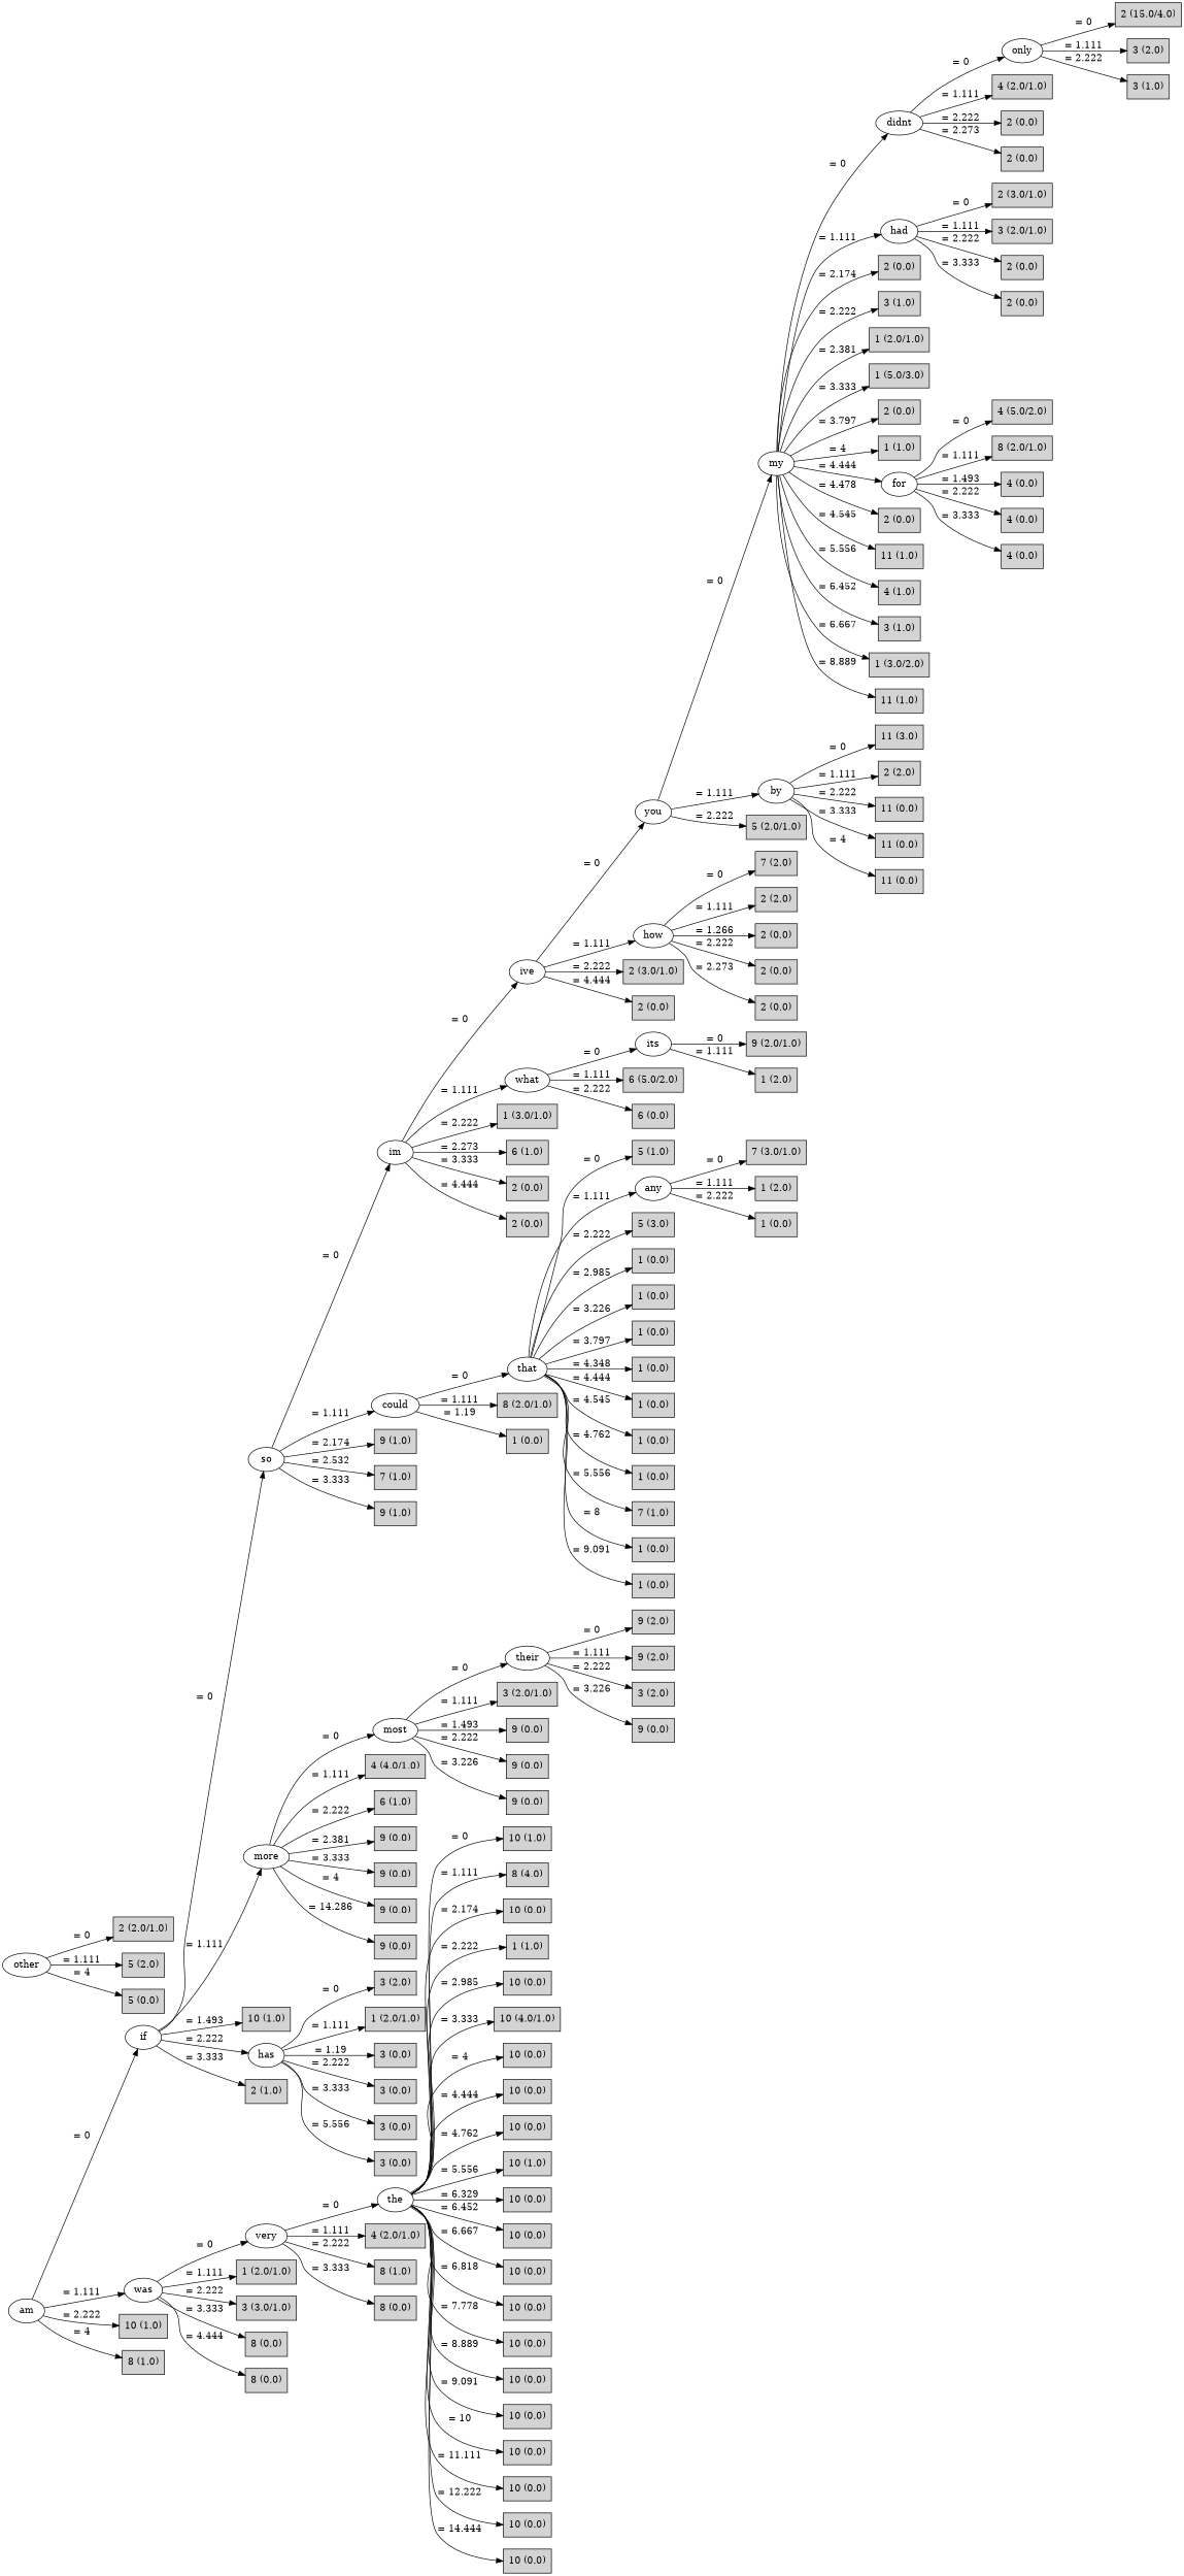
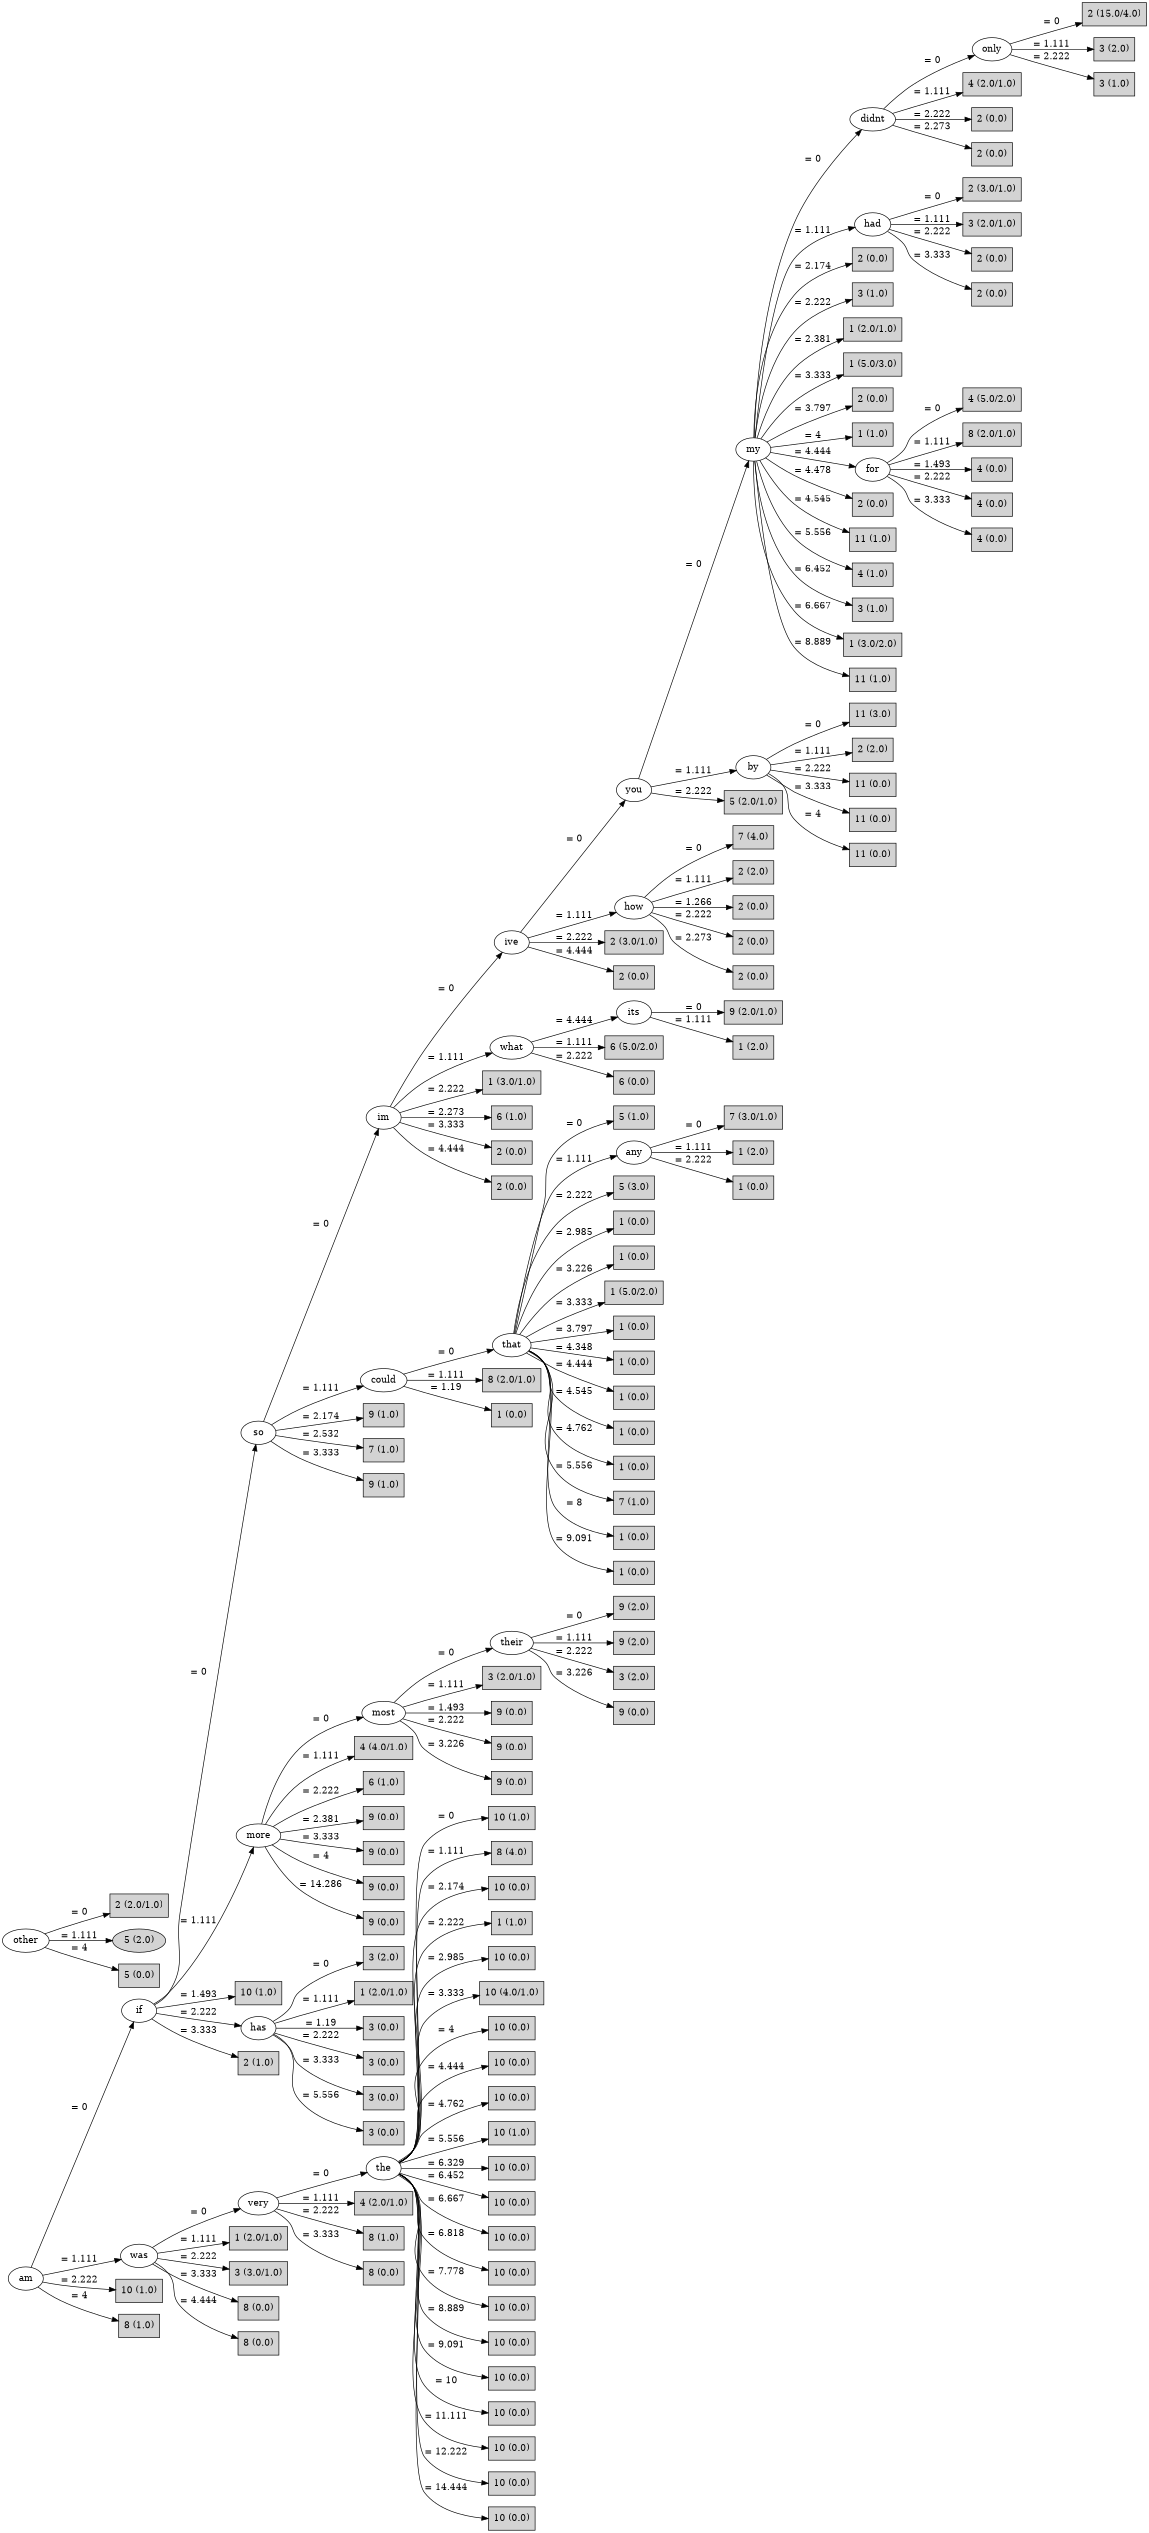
  digraph {
    rankdir=LR
    node [shape=box style=filled]
    n1 [label=am shape="" style=""]
    n2 [label=if shape="" style=""]
    n3 [label=was shape="" style=""]
    n4 [label="10 (1.0)"]
    n5 [label="8 (1.0)"]
    n6 [label=so shape="" style=""]
    n7 [label=more shape="" style=""]
    n8 [label="10 (1.0)"]
    n9 [label=has shape="" style=""]
    n10 [label="2 (1.0)"]
    n11 [label=very shape="" style=""]
    n12 [label="1 (2.0/1.0)"]
    n13 [label="3 (3.0/1.0)"]
    n14 [label="8 (0.0)"]
    n15 [label="8 (0.0)"]
    n16 [label=im shape="" style=""]
    n17 [label=could shape="" style=""]
    n18 [label="9 (1.0)"]
    n19 [label="7 (1.0)"]
    n20 [label="9 (1.0)"]
    n21 [label=most shape="" style=""]
    n22 [label="4 (4.0/1.0)"]
    n23 [label="6 (1.0)"]
    n24 [label="9 (0.0)"]
    n25 [label="9 (0.0)"]
    n26 [label="9 (0.0)"]
    n27 [label="9 (0.0)"]
    n28 [label="3 (2.0)"]
    n29 [label="1 (2.0/1.0)"]
    n30 [label="3 (0.0)"]
    n31 [label="3 (0.0)"]
    n32 [label="3 (0.0)"]
    n33 [label="3 (0.0)"]
    n34 [label=ive shape="" style=""]
    n35 [label=what shape="" style=""]
    n36 [label="1 (3.0/1.0)"]
    n37 [label="6 (1.0)"]
    n38 [label="2 (0.0)"]
    n39 [label="2 (0.0)"]
    n40 [label=that shape="" style=""]
    n41 [label="8 (2.0/1.0)"]
    n42 [label="1 (0.0)"]
    n43 [label=other shape="" style=""]
    n44 [label="2 (2.0/1.0)"]
-   n45 [label="5 (2.0)"]
+   n45 [label="5 (2.0)" shape=ellipse]
    n46 [label="5 (0.0)"]
    n47 [label=you shape="" style=""]
    n48 [label=how shape="" style=""]
    n49 [label="2 (3.0/1.0)"]
    n50 [label="2 (0.0)"]
    n51 [label=its shape="" style=""]
    n52 [label="6 (5.0/2.0)"]
    n53 [label="6 (0.0)"]
    n54 [label=my shape="" style=""]
    n55 [label=by shape="" style=""]
    n56 [label="5 (2.0/1.0)"]
-   n57 [label="7 (2.0)"]
+   n57 [label="7 (4.0)"]
    n58 [label="2 (2.0)"]
    n59 [label="2 (0.0)"]
    n60 [label="2 (0.0)"]
    n61 [label="2 (0.0)"]
    n62 [label=didnt shape="" style=""]
    n63 [label=had shape="" style=""]
    n64 [label="2 (0.0)"]
    n65 [label="3 (1.0)"]
    n66 [label="1 (2.0/1.0)"]
    n67 [label="1 (5.0/3.0)"]
    n68 [label="2 (0.0)"]
    n69 [label="1 (1.0)"]
    n70 [label=for shape="" style=""]
    n71 [label="2 (0.0)"]
    n72 [label="11 (1.0)"]
    n73 [label="4 (1.0)"]
    n74 [label="3 (1.0)"]
    n75 [label="1 (3.0/2.0)"]
    n76 [label="11 (1.0)"]
    n77 [label="11 (3.0)"]
    n78 [label="2 (2.0)"]
    n79 [label="11 (0.0)"]
    n80 [label="11 (0.0)"]
    n81 [label="11 (0.0)"]
    n82 [label=only shape="" style=""]
    n83 [label="4 (2.0/1.0)"]
    n84 [label="2 (0.0)"]
    n85 [label="2 (0.0)"]
    n86 [label="2 (3.0/1.0)"]
    n87 [label="3 (2.0/1.0)"]
    n88 [label="2 (0.0)"]
    n89 [label="2 (0.0)"]
    n90 [label="4 (5.0/2.0)"]
    n91 [label="8 (2.0/1.0)"]
    n92 [label="4 (0.0)"]
    n93 [label="4 (0.0)"]
    n94 [label="4 (0.0)"]
    n95 [label="2 (15.0/4.0)"]
    n96 [label="3 (2.0)"]
    n97 [label="3 (1.0)"]
    n98 [label="9 (2.0/1.0)"]
    n99 [label="1 (2.0)"]
    n100 [label="5 (1.0)"]
    n101 [label=any shape="" style=""]
    n102 [label="5 (3.0)"]
    n103 [label="1 (0.0)"]
    n104 [label="1 (0.0)"]
+   n105 [label="1 (5.0/2.0)"]
    n106 [label="1 (0.0)"]
    n107 [label="1 (0.0)"]
    n108 [label="1 (0.0)"]
    n109 [label="1 (0.0)"]
    n110 [label="1 (0.0)"]
    n111 [label="7 (1.0)"]
    n112 [label="1 (0.0)"]
    n113 [label="1 (0.0)"]
    n114 [label="7 (3.0/1.0)"]
    n115 [label="1 (2.0)"]
    n116 [label="1 (0.0)"]
    n117 [label=their shape="" style=""]
    n118 [label="3 (2.0/1.0)"]
    n119 [label="9 (0.0)"]
    n120 [label="9 (0.0)"]
    n121 [label="9 (0.0)"]
    n122 [label="9 (2.0)"]
    n123 [label="9 (2.0)"]
    n124 [label="3 (2.0)"]
    n125 [label="9 (0.0)"]
    n126 [label=the shape="" style=""]
    n127 [label="4 (2.0/1.0)"]
    n128 [label="8 (1.0)"]
    n129 [label="8 (0.0)"]
    n130 [label="10 (1.0)"]
    n131 [label="8 (4.0)"]
    n132 [label="10 (0.0)"]
    n133 [label="1 (1.0)"]
    n134 [label="10 (0.0)"]
    n135 [label="10 (4.0/1.0)"]
    n136 [label="10 (0.0)"]
    n137 [label="10 (0.0)"]
    n138 [label="10 (0.0)"]
    n139 [label="10 (1.0)"]
    n140 [label="10 (0.0)"]
    n141 [label="10 (0.0)"]
    n142 [label="10 (0.0)"]
    n143 [label="10 (0.0)"]
    n144 [label="10 (0.0)"]
    n145 [label="10 (0.0)"]
    n146 [label="10 (0.0)"]
    n147 [label="10 (0.0)"]
    n148 [label="10 (0.0)"]
    n149 [label="10 (0.0)"]
    n150 [label="10 (0.0)"]
    n1 -> n2 [label="= 0"]
    n1 -> n3 [label="= 1.111"]
    n1 -> n4 [label="= 2.222"]
    n1 -> n5 [label="= 4"]
    n2 -> n6 [label="= 0"]
    n2 -> n7 [label="= 1.111"]
    n2 -> n8 [label="= 1.493"]
    n2 -> n9 [label="= 2.222"]
    n2 -> n10 [label="= 3.333"]
    n3 -> n11 [label="= 0"]
    n3 -> n12 [label="= 1.111"]
    n3 -> n13 [label="= 2.222"]
    n3 -> n14 [label="= 3.333"]
    n3 -> n15 [label="= 4.444"]
    n6 -> n16 [label="= 0"]
    n6 -> n17 [label="= 1.111"]
    n6 -> n18 [label="= 2.174"]
    n6 -> n19 [label="= 2.532"]
    n6 -> n20 [label="= 3.333"]
    n7 -> n21 [label="= 0"]
    n7 -> n22 [label="= 1.111"]
    n7 -> n23 [label="= 2.222"]
    n7 -> n24 [label="= 2.381"]
    n7 -> n25 [label="= 3.333"]
    n7 -> n26 [label="= 4"]
    n7 -> n27 [label="= 14.286"]
    n9 -> n28 [label="= 0"]
    n9 -> n29 [label="= 1.111"]
    n9 -> n30 [label="= 1.19"]
    n9 -> n31 [label="= 2.222"]
    n9 -> n32 [label="= 3.333"]
    n9 -> n33 [label="= 5.556"]
    n11 -> n126 [label="= 0"]
    n11 -> n127 [label="= 1.111"]
    n11 -> n128 [label="= 2.222"]
    n11 -> n129 [label="= 3.333"]
    n16 -> n34 [label="= 0"]
    n16 -> n35 [label="= 1.111"]
    n16 -> n36 [label="= 2.222"]
    n16 -> n37 [label="= 2.273"]
    n16 -> n38 [label="= 3.333"]
    n16 -> n39 [label="= 4.444"]
    n17 -> n40 [label="= 0"]
    n17 -> n41 [label="= 1.111"]
    n17 -> n42 [label="= 1.19"]
    n21 -> n117 [label="= 0"]
    n21 -> n118 [label="= 1.111"]
    n21 -> n119 [label="= 1.493"]
    n21 -> n120 [label="= 2.222"]
    n21 -> n121 [label="= 3.226"]
    n34 -> n47 [label="= 0"]
    n34 -> n48 [label="= 1.111"]
    n34 -> n49 [label="= 2.222"]
    n34 -> n50 [label="= 4.444"]
-   n35 -> n51 [label="= 0"]
+   n35 -> n51 [label="= 4.444"]
    n35 -> n52 [label="= 1.111"]
    n35 -> n53 [label="= 2.222"]
    n40 -> n100 [label="= 0"]
    n40 -> n101 [label="= 1.111"]
    n40 -> n102 [label="= 2.222"]
    n40 -> n103 [label="= 2.985"]
    n40 -> n104 [label="= 3.226"]
+   n40 -> n105 [label="= 3.333"]
    n40 -> n106 [label="= 3.797"]
    n40 -> n107 [label="= 4.348"]
    n40 -> n108 [label="= 4.444"]
    n40 -> n109 [label="= 4.545"]
    n40 -> n110 [label="= 4.762"]
    n40 -> n111 [label="= 5.556"]
    n40 -> n112 [label="= 8"]
    n40 -> n113 [label="= 9.091"]
    n43 -> n44 [label="= 0"]
    n43 -> n45 [label="= 1.111"]
    n43 -> n46 [label="= 4"]
    n47 -> n54 [label="= 0"]
    n47 -> n55 [label="= 1.111"]
    n47 -> n56 [label="= 2.222"]
    n48 -> n57 [label="= 0"]
    n48 -> n58 [label="= 1.111"]
    n48 -> n59 [label="= 1.266"]
    n48 -> n60 [label="= 2.222"]
    n48 -> n61 [label="= 2.273"]
    n51 -> n98 [label="= 0"]
    n51 -> n99 [label="= 1.111"]
    n54 -> n62 [label="= 0"]
    n54 -> n63 [label="= 1.111"]
    n54 -> n64 [label="= 2.174"]
    n54 -> n65 [label="= 2.222"]
    n54 -> n66 [label="= 2.381"]
    n54 -> n67 [label="= 3.333"]
    n54 -> n68 [label="= 3.797"]
    n54 -> n69 [label="= 4"]
    n54 -> n70 [label="= 4.444"]
    n54 -> n71 [label="= 4.478"]
    n54 -> n72 [label="= 4.545"]
    n54 -> n73 [label="= 5.556"]
    n54 -> n74 [label="= 6.452"]
    n54 -> n75 [label="= 6.667"]
    n54 -> n76 [label="= 8.889"]
    n55 -> n77 [label="= 0"]
    n55 -> n78 [label="= 1.111"]
    n55 -> n79 [label="= 2.222"]
    n55 -> n80 [label="= 3.333"]
    n55 -> n81 [label="= 4"]
    n62 -> n82 [label="= 0"]
    n62 -> n83 [label="= 1.111"]
    n62 -> n84 [label="= 2.222"]
    n62 -> n85 [label="= 2.273"]
    n63 -> n86 [label="= 0"]
    n63 -> n87 [label="= 1.111"]
    n63 -> n88 [label="= 2.222"]
    n63 -> n89 [label="= 3.333"]
    n70 -> n90 [label="= 0"]
    n70 -> n91 [label="= 1.111"]
    n70 -> n92 [label="= 1.493"]
    n70 -> n93 [label="= 2.222"]
    n70 -> n94 [label="= 3.333"]
    n82 -> n95 [label="= 0"]
    n82 -> n96 [label="= 1.111"]
    n82 -> n97 [label="= 2.222"]
    n101 -> n114 [label="= 0"]
    n101 -> n115 [label="= 1.111"]
    n101 -> n116 [label="= 2.222"]
    n117 -> n122 [label="= 0"]
    n117 -> n123 [label="= 1.111"]
    n117 -> n124 [label="= 2.222"]
    n117 -> n125 [label="= 3.226"]
    n126 -> n130 [label="= 0"]
    n126 -> n131 [label="= 1.111"]
    n126 -> n132 [label="= 2.174"]
    n126 -> n133 [label="= 2.222"]
    n126 -> n134 [label="= 2.985"]
    n126 -> n135 [label="= 3.333"]
    n126 -> n136 [label="= 4"]
    n126 -> n137 [label="= 4.444"]
    n126 -> n138 [label="= 4.762"]
    n126 -> n139 [label="= 5.556"]
    n126 -> n140 [label="= 6.329"]
    n126 -> n141 [label="= 6.452"]
    n126 -> n142 [label="= 6.667"]
    n126 -> n143 [label="= 6.818"]
    n126 -> n144 [label="= 7.778"]
    n126 -> n145 [label="= 8.889"]
    n126 -> n146 [label="= 9.091"]
    n126 -> n147 [label="= 10"]
    n126 -> n148 [label="= 11.111"]
    n126 -> n149 [label="= 12.222"]
    n126 -> n150 [label="= 14.444"]
  }
